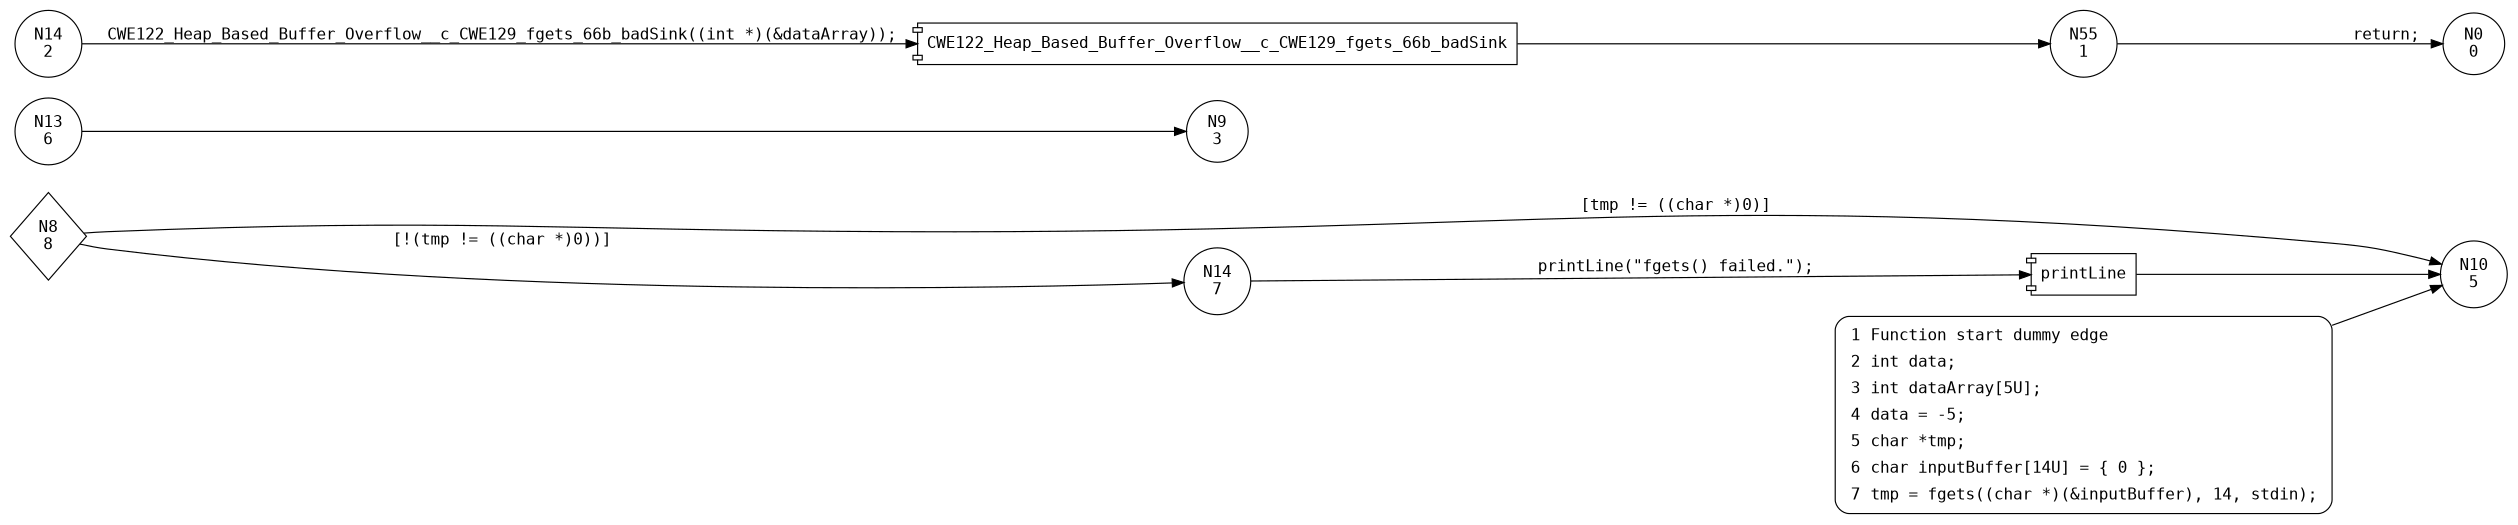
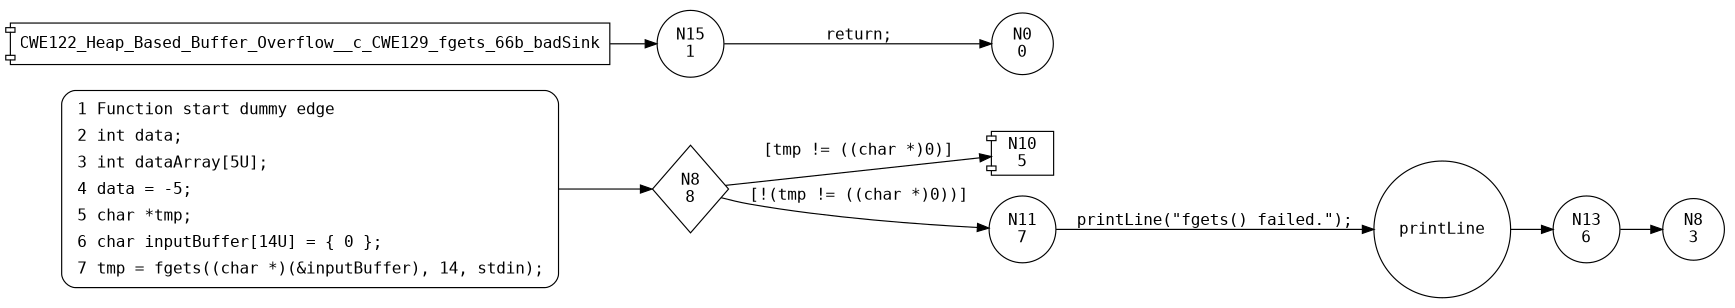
  digraph {
    fontname="DejaVu Sans Mono"
    rankdir=LR
    node [fontname="DejaVu Sans Mono" shape=circle]
    edge [fontname="DejaVu Sans Mono"]
    n1 [label="N8\n8" shape=diamond]
-   n2 [label="N10\n5"]
-   n3 [label="N14\n7"]
-   n4 [label=printLine shape=component]
+   n2 [label="N10\n5" shape=component]
+   n3 [label="N11\n7"]
+   n4 [label=printLine]
    n5 [label="N13\n6"]
-   n6 [label="N9\n3"]
-   n7 [label="N14\n2"]
+   n6 [label="N8\n3"]
    n8 [label=CWE122_Heap_Based_Buffer_Overflow__c_CWE129_fgets_66b_badSink shape=component]
-   n9 [label="N55\n1"]
+   n9 [label="N15\n1"]
    n10 [label="N0\n0"]
    n11 [fillcolor=white label=<<table border="0" cellborder="0" cellpadding="3" bgcolor="white"><tr><td align="right">1</td><td align="left">Function start dummy edge</td></tr><tr><td align="right">2</td><td align="left">int data;</td></tr><tr><td align="right">3</td><td align="left">int dataArray[5U];</td></tr><tr><td align="right">4</td><td align="left">data = -5;</td></tr><tr><td align="right">5</td><td align="left">char *tmp;</td></tr><tr><td align="right">6</td><td align="left">char inputBuffer[14U] = &#123; 0 &#125;;</td></tr><tr><td align="right">7</td><td align="left">tmp = fgets((char *)(&amp;inputBuffer), 14, stdin);</td></tr></table>> penwidth=1 shape=Mrecord style="filled,bold"]
    n1 -> n2 [label="[tmp != ((char *)0)]"]
    n1 -> n3 [label="[!(tmp != ((char *)0))]"]
    n3 -> n4 [label="printLine(\"fgets() failed.\");"]
-   n4 -> n2
+   n4 -> n5
    n5 -> n6
-   n7 -> n8 [label="CWE122_Heap_Based_Buffer_Overflow__c_CWE129_fgets_66b_badSink((int *)(&dataArray));"]
    n8 -> n9
    n9 -> n10 [label="return;"]
-   n11 -> n2
+   n11 -> n1
  }
